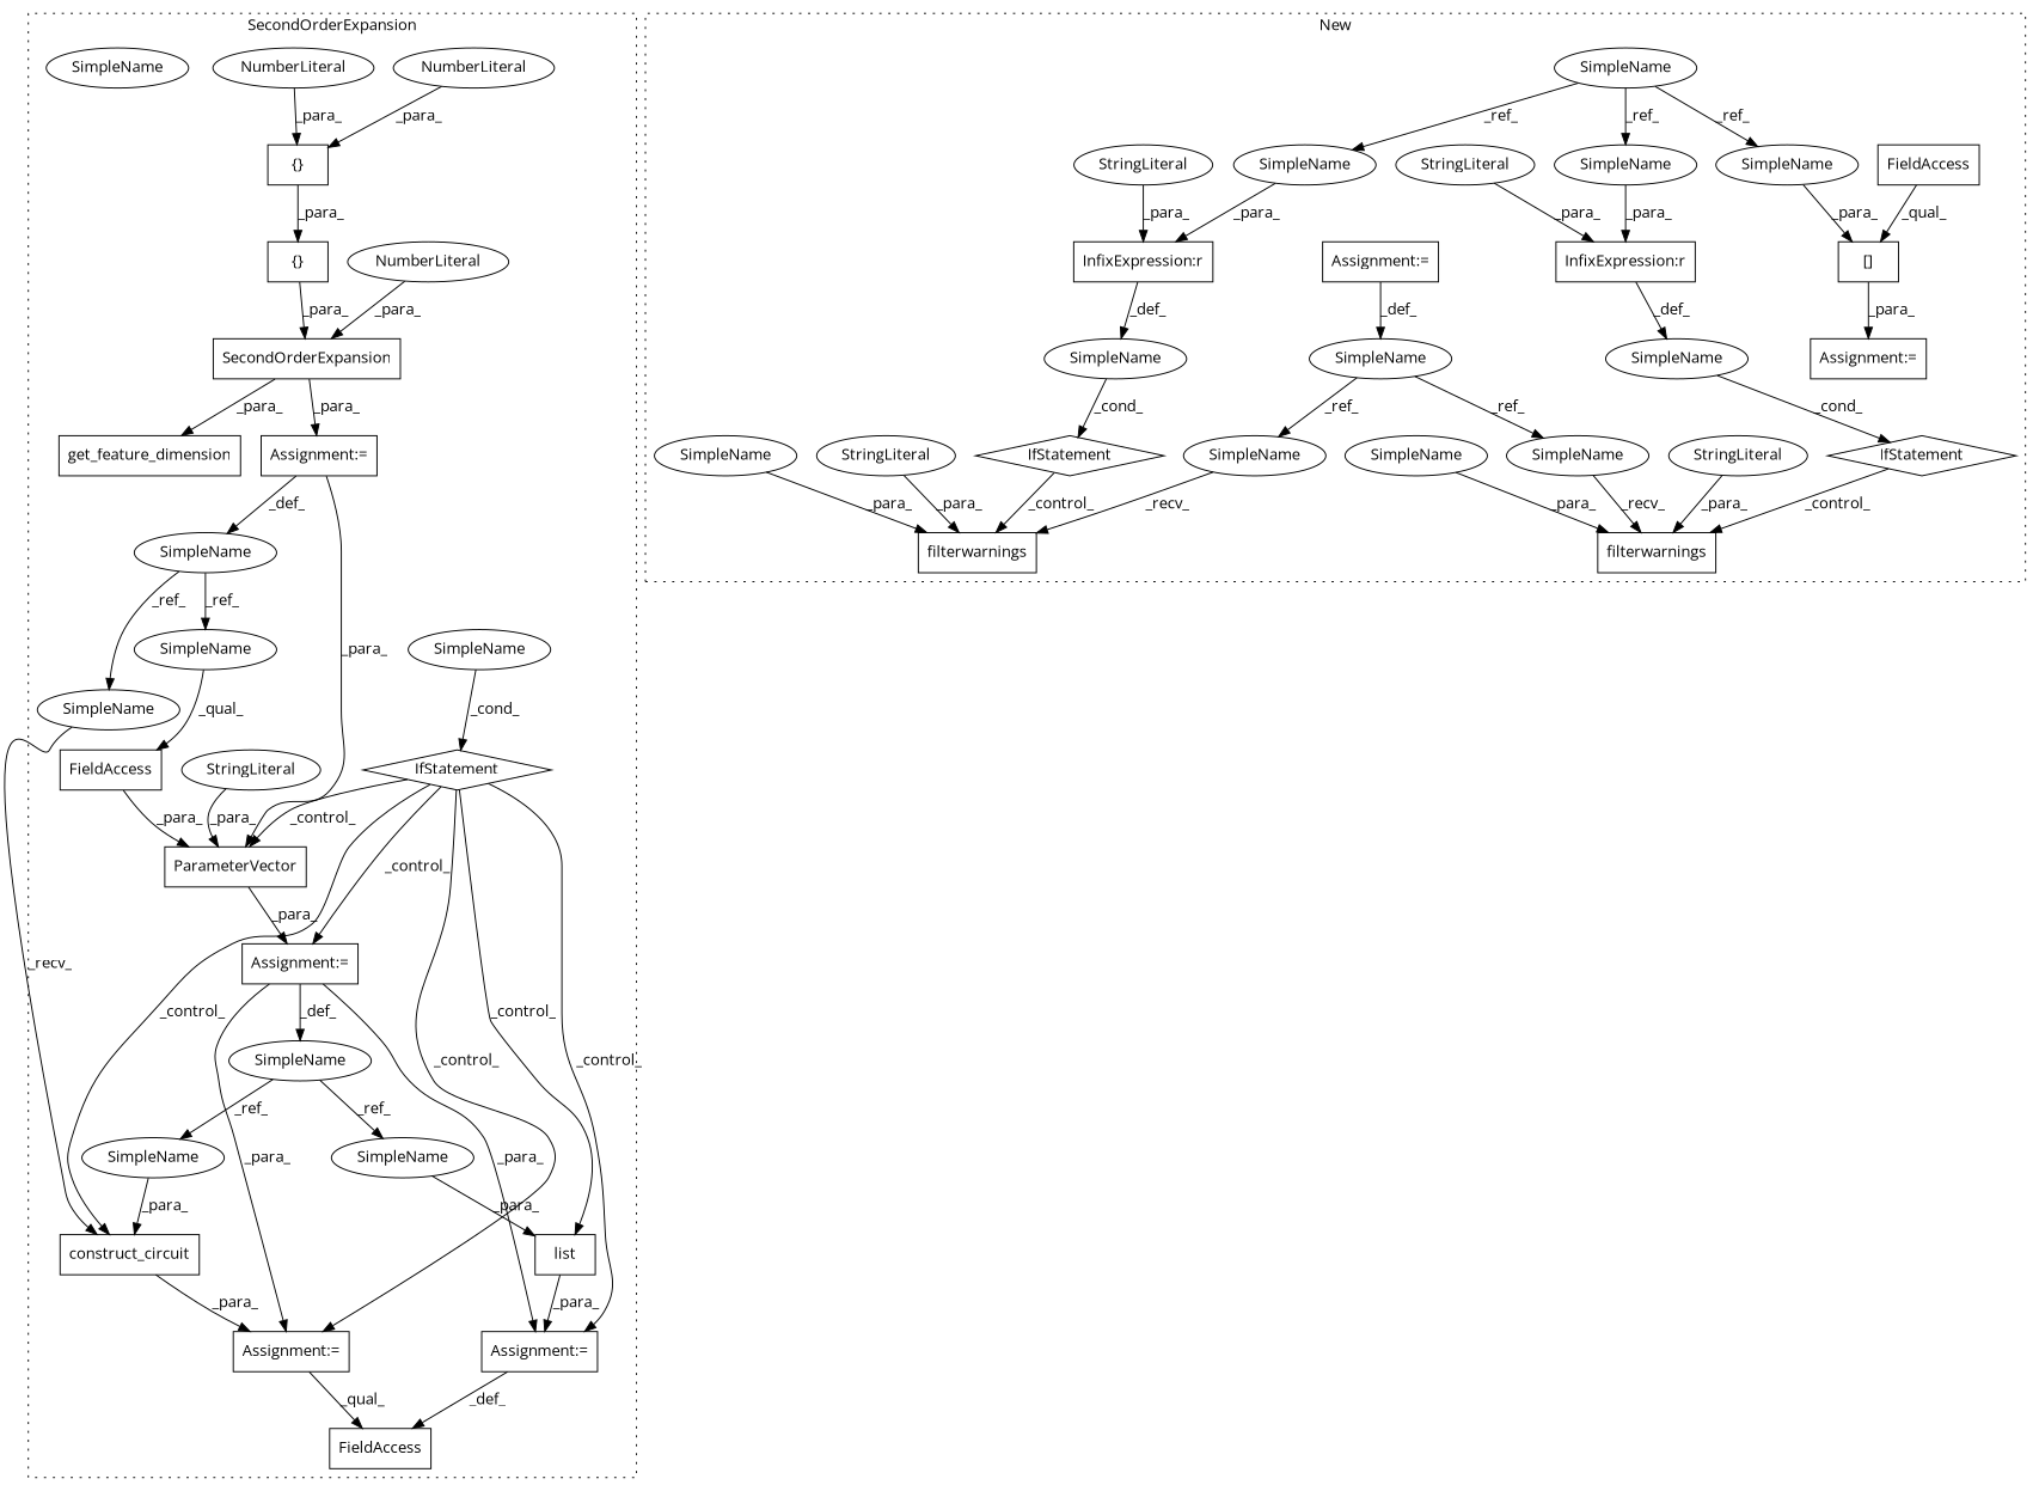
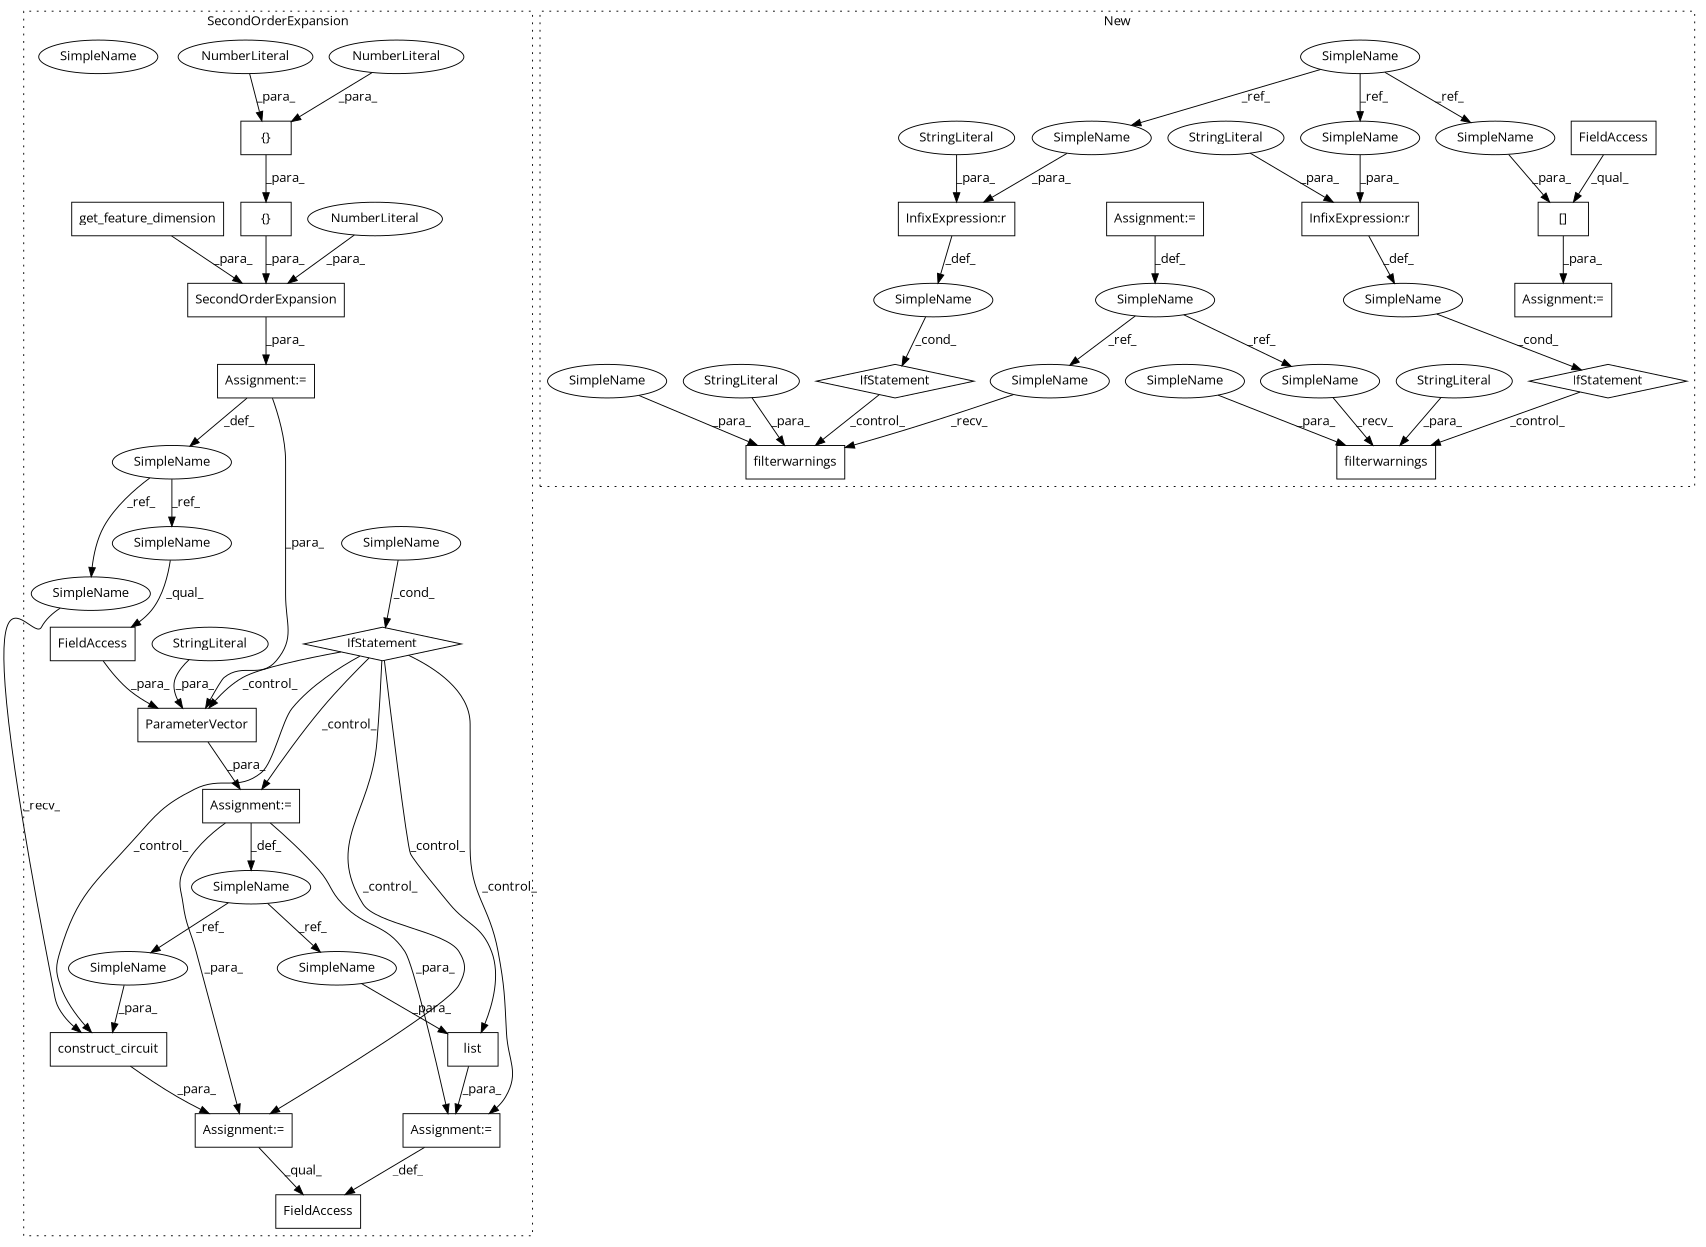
  digraph {
    fontname="Open Sans"
    node [a=42 fontname="Open Sans" l=1 shape=ellipse]
    edge [fontname="Open Sans"]
    n1 [a=32 l="22,1" label=get_feature_dimension s="9096,9132" shape=box]
    n2 [a=32 l="21,1" label=SecondOrderExpansion s="9075,9154" shape=box]
    n3 [a=34 label=NumberLiteral s=9134]
    n4 [a=22 l=30 label=FieldAccess s=9299 shape=box]
    n5 [a=22 l=29 label=FieldAccess s=9209 shape=box]
    n6 [l=11 label=SimpleName s=9063]
    n7 [a=32 l="18,1" label=construct_circuit s="9271,9290" shape=box]
    n8 [a=32 l="5,1" label=list s="9330,9336" shape=box]
    n9 [label=SimpleName s=9187]
    n10 [a=32 l="16,1" label=ParameterVector s="9189,9238" shape=box]
    n11 [a=45 l=3 label=StringLiteral s=9205]
    n12 [a=7 label="Assignment:=" s=9074 shape=box]
    n13 [a=7 label="Assignment:=" s=9258 shape=box]
    n14 [a=7 label="Assignment:=" s=9188 shape=box]
    n15 [a=4 l="1,1" label="{}" s="9148,9152" shape=box]
    n16 [a=34 label=NumberLiteral s=9149]
    n17 [a=34 label=NumberLiteral s=9151]
    n18 [a=4 l="1,1" label="{}" s="9147,9153" shape=box]
    n19 [a=25 l="4,2" label=IfStatement s="9161,9177" shape=diamond]
    n20 [l=12 label=SimpleName s=9165]
    n21 [a=7 label="Assignment:=" s=9329 shape=box]
    n22 [l=12 label=SimpleName s=9165]
    n23 [l=11 label=SimpleName s=9209]
    n24 [l=11 label=SimpleName s=9259]
    n25 [label=SimpleName s=9335]
    n26 [label=SimpleName s=9289]
    n27 [a=2 l="22,1" label="[]" s="9540,9583" shape=box]
    n28 [a=22 l=21 label=FieldAccess s=9540 shape=box]
    n29 [l=21 label=SimpleName s=8306]
    n30 [a=27 l=4 label="InfixExpression:r" s=9627 shape=box]
    n31 [a=45 l=9 label=StringLiteral s=9631]
    n32 [a=25 l="4,2" label=IfStatement s="9602,9640" shape=diamond]
    n33 [label=SimpleName l=""]
    n34 [a=32 l="15,1" label=filterwarnings s="9661,9703" shape=box]
    n35 [a=32 l="15,1" label=filterwarnings s="9868,9910" shape=box]
    n36 [l=8 label=SimpleName s=8535]
    n37 [a=45 l=8 label=StringLiteral s=9676]
    n38 [a=45 l=8 label=StringLiteral s=9883]
    n39 [label=SimpleName l=""]
    n40 [a=25 l="4,2" label=IfStatement s="9809,9847" shape=diamond]
    n41 [a=7 l=8 label="Assignment:=" s=8535 shape=box]
    n42 [a=7 label="Assignment:=" s=9539 shape=box]
    n43 [a=27 l=4 label="InfixExpression:r" s=9834 shape=box]
    n44 [a=45 l=9 label=StringLiteral s=9838]
    n45 [l=8 label=SimpleName s=9859]
    n46 [l=8 label=SimpleName s=9652]
    n47 [l=21 label=SimpleName s=9606]
    n48 [l=21 label=SimpleName s=9813]
    n49 [l=21 label=SimpleName s=9562]
    n50 [l=18 label=SimpleName s=9685]
    n51 [l=18 label=SimpleName s=9892]
    subgraph cluster_1 {
      label=SecondOrderExpansion
      style=dotted
      n1
      n2
      n3
      n4
      n5
      n6
      n7
      n8
      n9
      n10
      n11
      n12
      n13
      n14
      n15
      n16
      n17
      n18
      n19
      n20
      n21
      n22
      n23
      n24
      n25
      n26
    }
    subgraph cluster_2 {
      label=New
      style=dotted
      n27
      n28
      n29
      n30
      n31
      n32
      n33
      n34
      n35
      n36
      n37
      n38
      n39
      n40
      n41
      n42
      n43
      n44
      n45
      n46
      n47
      n48
      n49
      n50
      n51
    }
-   n2 -> n1 [label=_para_]
+   n1 -> n2 [label=_para_]
    n2 -> n12 [label=_para_]
    n3 -> n2 [label=_para_]
    n5 -> n10 [label=_para_]
    n6 -> n23 [label=_ref_]
    n6 -> n24 [label=_ref_]
    n7 -> n13 [label=_para_]
    n8 -> n21 [label=_para_]
    n9 -> n25 [label=_ref_]
    n9 -> n26 [label=_ref_]
    n10 -> n14 [label=_para_]
    n11 -> n10 [label=_para_]
    n12 -> n6 [label=_def_]
    n12 -> n10 [label=_para_]
    n13 -> n4 [label=_qual_]
    n14 -> n9 [label=_def_]
    n14 -> n13 [label=_para_]
    n14 -> n21 [label=_para_]
    n15 -> n18 [label=_para_]
    n16 -> n15 [label=_para_]
    n17 -> n15 [label=_para_]
    n18 -> n2 [label=_para_]
    n19 -> n7 [label=_control_]
    n19 -> n8 [label=_control_]
    n19 -> n10 [label=_control_]
    n19 -> n13 [label=_control_]
    n19 -> n14 [label=_control_]
    n19 -> n21 [label=_control_]
    n21 -> n4 [label=_def_]
    n22 -> n19 [label=_cond_]
    n23 -> n5 [label=_qual_]
    n24 -> n7 [label=_recv_]
    n25 -> n8 [label=_para_]
    n26 -> n7 [label=_para_]
    n27 -> n42 [label=_para_]
    n28 -> n27 [label=_qual_]
    n29 -> n47 [label=_ref_]
    n29 -> n48 [label=_ref_]
    n29 -> n49 [label=_ref_]
    n30 -> n33 [label=_def_]
    n31 -> n30 [label=_para_]
    n32 -> n34 [label=_control_]
    n33 -> n32 [label=_cond_]
    n36 -> n45 [label=_ref_]
    n36 -> n46 [label=_ref_]
    n37 -> n34 [label=_para_]
    n38 -> n35 [label=_para_]
    n39 -> n40 [label=_cond_]
    n40 -> n35 [label=_control_]
    n41 -> n36 [label=_def_]
    n43 -> n39 [label=_def_]
    n44 -> n43 [label=_para_]
    n45 -> n35 [label=_recv_]
    n46 -> n34 [label=_recv_]
    n47 -> n30 [label=_para_]
    n48 -> n43 [label=_para_]
    n49 -> n27 [label=_para_]
    n50 -> n34 [label=_para_]
    n51 -> n35 [label=_para_]
  }
